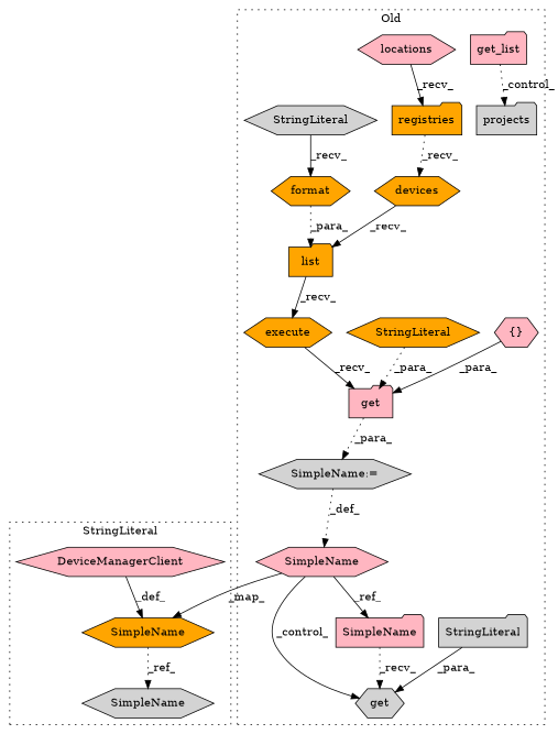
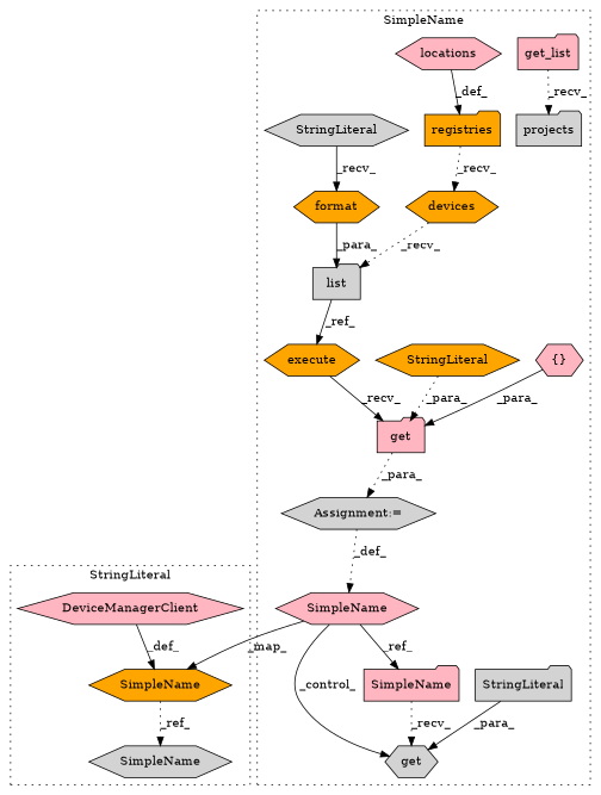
  digraph {
    node [a=32 fillcolor=lightpink l=6 shape=hexagon style=filled]
    edge [style=solid]
    n1 [l="4,1" label=get s="13908,13939" shape=folder]
    n2 [l="11,1" label=get_list s="13574,13605" shape=folder]
    n3 [fillcolor=lightgrey l=10 label=projects s=13796 shape=folder]
    n4 [fillcolor=orange l=12 label=registries s=13819 shape=folder]
    n5 [l=11 label=locations s=13807]
    n6 [fillcolor=lightgrey l="4,1" label=get s="14105,14118"]
    n7 [a=42 label=SimpleName s=14003]
    n8 [a=4 l=2 label="{}" s=13937]
-   n9 [fillcolor=orange l="5,1" label=list s="13880,13896" shape=folder]
+   n9 [fillcolor=lightgrey l="5,1" label=list s="13880,13896" shape=folder]
    n10 [fillcolor=orange l=9 label=execute s=13898]
    n11 [a=45 fillcolor=orange l=15 label=StringLiteral s=13912]
    n12 [a=45 fillcolor=lightgrey l=9 label=StringLiteral s=14109 shape=folder]
    n13 [fillcolor=orange l=9 label=devices s=13832]
-   n14 [a=7 fillcolor=lightgrey l=1 label="SimpleName:=" s=13854]
+   n14 [a=7 fillcolor=lightgrey l=1 label="Assignment:=" s=13854]
    n15 [fillcolor=orange l="7,1" label=format s="13744,13774"]
    n16 [a=45 fillcolor=lightgrey l=15 label=StringLiteral s=13728]
    n17 [a=42 label=SimpleName s=14098 shape=folder]
    n18 [l=21 label=DeviceManagerClient s=13322]
    n19 [a=42 fillcolor=orange label=SimpleName s=13550]
    n20 [a=42 fillcolor=lightgrey label=SimpleName s=13669]
    subgraph cluster_1 {
-     label=Old
+     label=SimpleName
      style=dotted
      n1
      n2
      n3
      n4
      n5
      n6
      n7
      n8
      n9
      n10
      n11
      n12
      n13
      n14
      n15
      n16
      n17
    }
    subgraph cluster_2 {
      label=StringLiteral
      style=dotted
      n18
      n19
      n20
    }
    n1 -> n14 [label=_para_ style=dotted]
-   n2 -> n3 [label=_control_ style=dotted]
+   n2 -> n3 [label=_recv_ style=dotted]
    n4 -> n13 [label=_recv_ style=dotted]
-   n5 -> n4 [label=_recv_]
+   n5 -> n4 [label=_def_]
    n7 -> n6 [label=_control_]
    n7 -> n17 [label=_ref_]
    n7 -> n19 [label=_map_]
    n8 -> n1 [label=_para_]
-   n9 -> n10 [label=_recv_]
+   n9 -> n10 [label=_ref_]
    n10 -> n1 [label=_recv_]
    n11 -> n1 [label=_para_ style=dotted]
    n12 -> n6 [label=_para_]
-   n13 -> n9 [label=_recv_]
+   n13 -> n9 [label=_recv_ style=dotted]
    n14 -> n7 [label=_def_ style=dotted]
-   n15 -> n9 [label=_para_ style=dotted]
+   n15 -> n9 [label=_para_]
    n16 -> n15 [label=_recv_]
    n17 -> n6 [label=_recv_ style=dotted]
    n18 -> n19 [label=_def_]
    n19 -> n20 [label=_ref_ style=dotted]
  }
